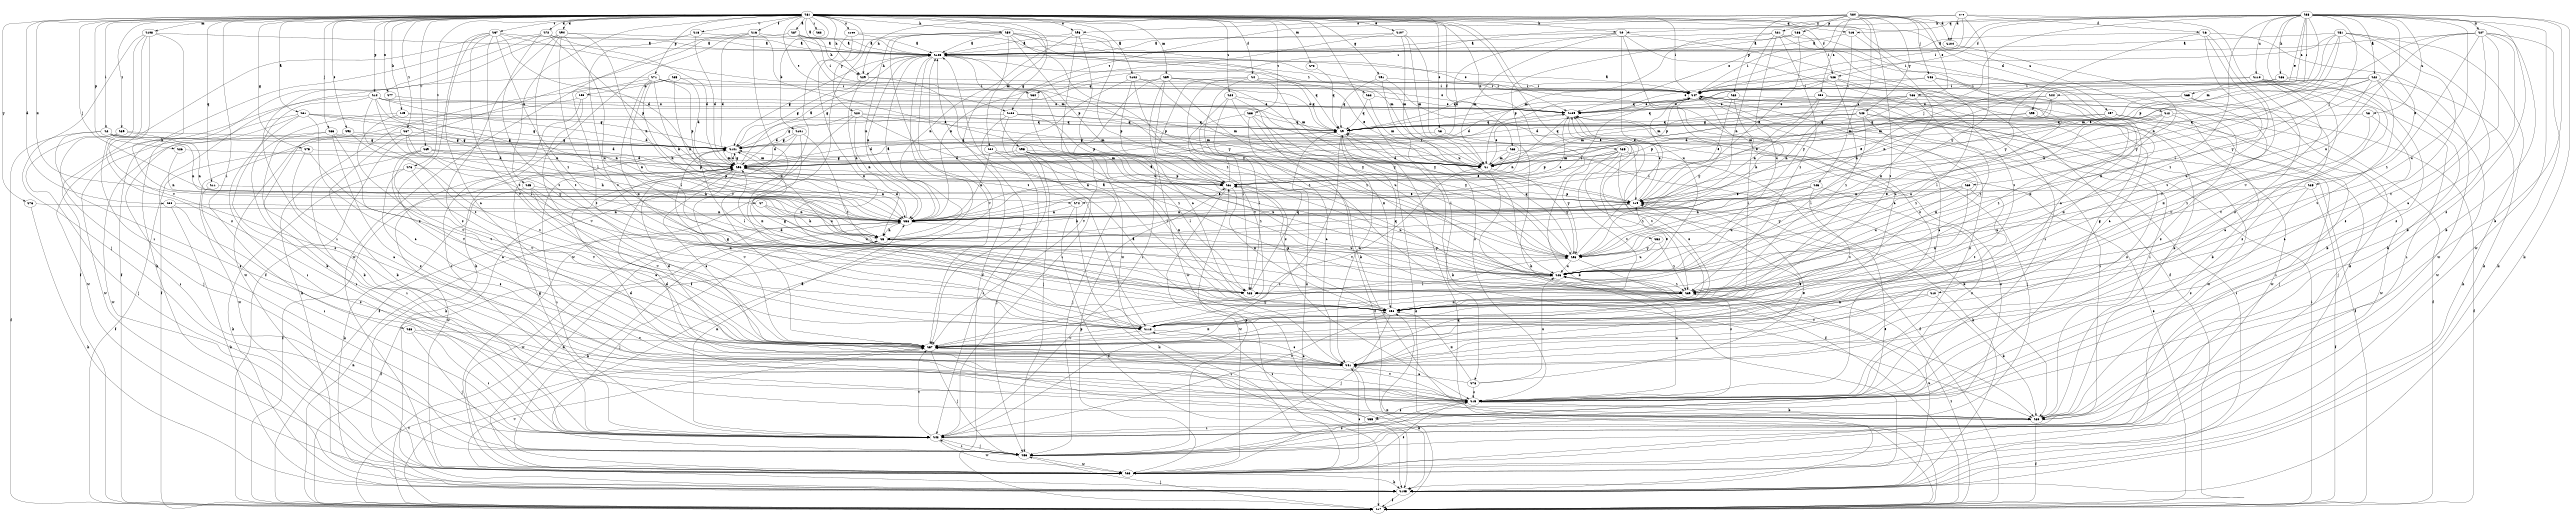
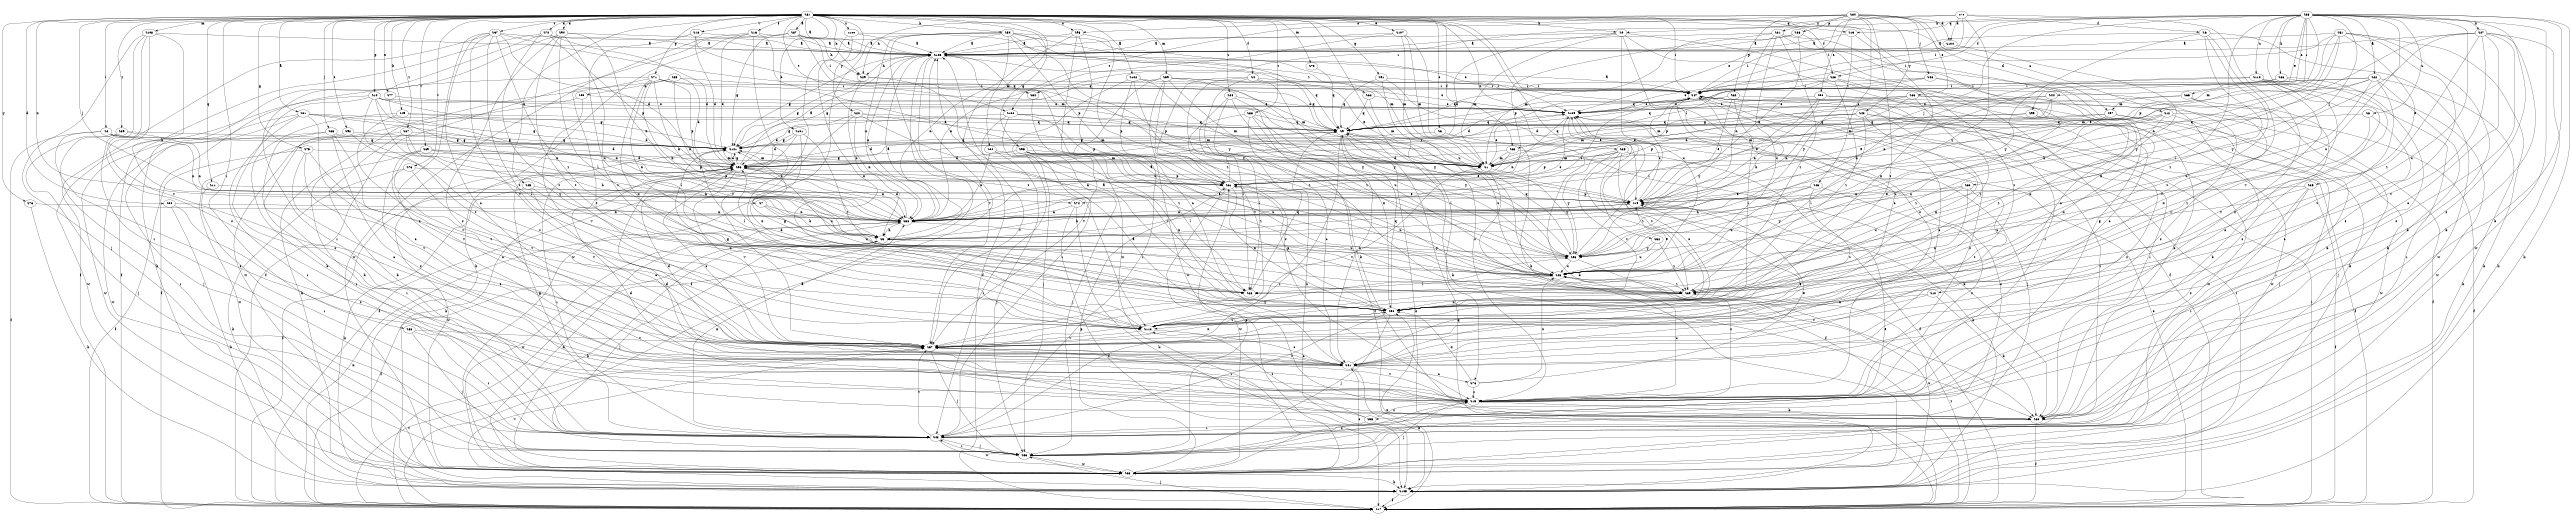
  strict digraph {
    S81
    S87
    S31
    S103
    S49
    S101
    S94
    S97
    S30
    S72
    S107
    S63
    S16
    S4
    S23
    S95
    S55
    S75
    S91
    S54
    S29
    S88
    S2
    S78
    S47
    S33
    S74
    S0
    S102
    S70
    S59
    S64
    S108
    S45
    S3
    S98
-   S26
    S71
    S14
    S52
    S11
    S13
-   S32
    S92
    S100
    S15
    S37
    S83
    S76
    S106
    S18
    S69
    S85
    S7
    S77
    S73
    S20
    S24
    S89
    S67
    S17
    n62 [label=S141]
    S9
    S68
    S58
    S41
    S53
    S42
    S57
    S93
    S62
    S80
    S96
    S105
    S90
    S39
    S28
    S46
    S112
    S1
    S61
    S19
    S109
    S5
    S38
    S44
    S99
    S60
    S27
    S86
    S65
    S22
    S8
    S110
    S10
    S84
    S56
    S12
    S43
    S104
    S48
    S66
    S36
    S82
    S21
    S40
    S79
    S6
    S34
    S35
    S50
    S51
    S25
    S81 -> S87 [label=a]
    S81 -> S31 [label=a]
    S81 -> S103 [label=a]
    S81 -> S49 [label=b]
    S81 -> S101 [label=b]
    S81 -> S94 [label=d]
    S81 -> S97 [label=d]
    S81 -> S30 [label=d]
    S81 -> S72 [label=d]
    S81 -> S107 [label=e]
    S81 -> S63 [label=f]
    S81 -> S16 [label=f]
    S81 -> S4 [label=f]
    S81 -> S23 [label=f]
    S81 -> S95 [label=g]
    S81 -> S55 [label=g]
    S81 -> S75 [label=g]
    S81 -> S91 [label=g]
    S81 -> S54 [label=h]
    S81 -> S29 [label=h]
    S81 -> S88 [label=i]
    S81 -> S2 [label=i]
    S81 -> S78 [label=i]
    S81 -> S47 [label=i]
    S81 -> S33 [label=j]
    S81 -> S74 [label=j]
    S81 -> S0 [label=k]
    S81 -> S102 [label=l]
    S81 -> S70 [label=m]
    S81 -> S59 [label=m]
    S81 -> S64 [label=m]
    S81 -> S108 [label=m]
    S81 -> S45 [label=n]
    S81 -> S3 [label=o]
    S81 -> S98 [label=o]
-   S81 -> S26 [label=p]
    S81 -> S71 [label=p]
    S81 -> S14 [label=p]
    S81 -> S52 [label=q]
    S81 -> S11 [label=q]
    S81 -> S13 [label=q]
-   S81 -> S32 [label=r]
    S81 -> S92 [label=s]
    S81 -> S100 [label=s]
    S81 -> S15 [label=s]
    S81 -> S37 [label=t]
    S81 -> S83 [label=t]
    S81 -> S76 [label=t]
    S81 -> S106 [label=t]
    S81 -> S18 [label=v]
    S81 -> S69 [label=v]
    S81 -> S85 [label=x]
    S81 -> S7 [label=x]
    S81 -> S77 [label=x]
    S81 -> S73 [label=y]
    S81 -> S20 [label=y]
    S81 -> S24 [label=z]
    S81 -> S89 [label=z]
    S81 -> S67 [label=z]
    S87 -> S103 [label=a]
    S87 -> S29 [label=h]
    S87 -> S47 [label=i]
    S87 -> S17 [label=f]
+   S87 -> n62 [label=g]
    S87 -> S9 [label=q]
    S31 -> n62 [label=g]
    S31 -> S9 [label=q]
    S31 -> S68 [label=w]
    S31 -> S58 [label=n]
    S31 -> S41 [label=c]
    S31 -> S53 [label=j]
    S31 -> S42 [label=r]
    S103 -> S29 [label=h]
    S103 -> S17 [label=f]
    S103 -> n62 [label=g]
    S103 -> S9 [label=q]
    S103 -> S58 [label=n]
    S103 -> S57 [label=v]
    S103 -> S93 [label=y]
    S103 -> S62 [label=z]
    S49 -> S9 [label=q]
    S49 -> S57 [label=v]
    S49 -> S80 [label=b]
    S49 -> S96 [label=d]
    S101 -> n62 [label=g]
    S101 -> S96 [label=d]
    S101 -> S105 [label=k]
    S101 -> S90 [label=x]
    S101 -> S39 [label=z]
    S94 -> S103 [label=a]
    S94 -> S15 [label=s]
    S94 -> S58 [label=n]
    S94 -> S42 [label=r]
    S94 -> S28 [label=l]
    S94 -> S46 [label=u]
    S94 -> S112 [label=t]
    S97 -> S9 [label=q]
    S97 -> S68 [label=w]
    S97 -> S53 [label=j]
    S97 -> S39 [label=z]
    S97 -> S1 [label=m]
    S30 -> S15 [label=s]
    S30 -> S58 [label=n]
    S30 -> S105 [label=k]
    S72 -> S103 [label=a]
    S72 -> S17 [label=f]
    S72 -> S96 [label=d]
    S72 -> S105 [label=k]
    S72 -> S112 [label=t]
    S72 -> S61 [label=p]
    S107 -> S103 [label=a]
    S107 -> S58 [label=n]
    S107 -> S105 [label=k]
    S107 -> S46 [label=u]
    S107 -> S1 [label=m]
    S63 -> S58 [label=n]
    S63 -> S80 [label=b]
    S63 -> S96 [label=d]
    S63 -> S1 [label=m]
    S16 -> S103 [label=a]
    S16 -> S68 [label=w]
    S16 -> S96 [label=d]
    S16 -> S105 [label=k]
    S16 -> S90 [label=x]
    S16 -> S19 [label=e]
    S4 -> S47 [label=i]
    S4 -> S9 [label=q]
    S4 -> S57 [label=v]
    S4 -> S93 [label=y]
    S4 -> S105 [label=k]
    S4 -> S61 [label=p]
    S23 -> S47 [label=i]
    S23 -> S41 [label=c]
    S23 -> S80 [label=b]
    S23 -> S39 [label=z]
    S23 -> S61 [label=p]
    S23 -> S109 [label=o]
    S95 -> S53 [label=j]
    S95 -> S42 [label=r]
    S95 -> S96 [label=d]
    S95 -> S90 [label=x]
    S95 -> S39 [label=z]
    S95 -> S28 [label=l]
    S95 -> S46 [label=u]
    S95 -> S19 [label=e]
-   S15 -> S55 [label=s]
+   S55 -> S15 [label=s]
    S55 -> S42 [label=r]
    S55 -> S96 [label=d]
    S55 -> S112 [label=t]
    S75 -> S17 [label=f]
    S75 -> S41 [label=c]
    S75 -> S96 [label=d]
    S75 -> S112 [label=t]
    S91 -> S47 [label=i]
    S91 -> S15 [label=s]
    S91 -> S9 [label=q]
    S91 -> S19 [label=e]
    S54 -> S103 [label=a]
    S54 -> S17 [label=f]
    S54 -> S68 [label=w]
    S54 -> S58 [label=n]
    S54 -> S93 [label=y]
    S54 -> S112 [label=t]
    S54 -> S1 [label=m]
    S54 -> S61 [label=p]
    S54 -> S19 [label=e]
    S54 -> S109 [label=o]
    S29 -> S47 [label=i]
    S29 -> n62 [label=g]
    S29 -> S46 [label=u]
    S29 -> S5 [label=h]
    S88 -> S53 [label=j]
    S88 -> S42 [label=r]
    S88 -> S57 [label=v]
    S2 -> S15 [label=s]
    S2 -> S17 [label=f]
    S2 -> n62 [label=g]
    S2 -> S58 [label=n]
    S2 -> S96 [label=d]
    S78 -> S15 [label=s]
-   S78 -> S41 [label=c]
+   S41 -> S78 [label=c]
    S78 -> S90 [label=x]
    S78 -> S46 [label=u]
    S78 -> S19 [label=e]
    S47 -> S103 [label=a]
    S47 -> S15 [label=s]
    S47 -> S41 [label=c]
    S47 -> S93 [label=y]
    S47 -> S96 [label=d]
    S47 -> S109 [label=o]
    S33 -> S15 [label=s]
    S33 -> n62 [label=g]
    S33 -> S68 [label=w]
    S33 -> S57 [label=v]
    S33 -> S80 [label=b]
    S74 -> S17 [label=f]
    S74 -> S58 [label=n]
    S74 -> S105 [label=k]
    S0 -> S103 [label=a]
    S0 -> S17 [label=f]
    S0 -> S41 [label=c]
    S0 -> S42 [label=r]
    S0 -> S96 [label=d]
    S0 -> S46 [label=u]
    S0 -> S1 [label=m]
    S102 -> S47 [label=i]
    S102 -> S42 [label=r]
    S102 -> S93 [label=y]
    S102 -> S39 [label=z]
    S102 -> S61 [label=p]
    S70 -> S9 [label=q]
    S59 -> S47 [label=i]
    S59 -> S15 [label=s]
    S59 -> n62 [label=g]
    S59 -> S68 [label=w]
    S59 -> S42 [label=r]
    S59 -> S93 [label=y]
    S59 -> S39 [label=z]
    S59 -> S109 [label=o]
    S64 -> S58 [label=n]
    S64 -> S53 [label=j]
    S64 -> S28 [label=l]
    S64 -> S1 [label=m]
    S108 -> S103 [label=a]
    S108 -> S15 [label=s]
    S108 -> S53 [label=j]
    S108 -> S42 [label=r]
    S108 -> S57 [label=v]
    S108 -> S5 [label=h]
    S45 -> S41 [label=c]
-   S45 -> S57 [label=v]
+   S75 -> S57 [label=v]
    S45 -> S105 [label=k]
    S45 -> S90 [label=x]
    S45 -> S19 [label=e]
    S3 -> n62 [label=g]
    S3 -> S80 [label=b]
    S98 -> S103 [label=a]
    S98 -> S68 [label=w]
    S98 -> S58 [label=n]
    S98 -> S41 [label=c]
    S98 -> S39 [label=z]
-   S26 -> S58 [label=n]
-   S26 -> S96 [label=d]
    S71 -> S47 [label=i]
    S71 -> S17 [label=f]
    S71 -> S58 [label=n]
    S71 -> S90 [label=x]
    S71 -> S28 [label=l]
    S71 -> S112 [label=t]
    S71 -> S1 [label=m]
    S71 -> S61 [label=p]
    S71 -> S5 [label=h]
    S14 -> S15 [label=s]
    S14 -> n62 [label=g]
    S14 -> S68 [label=w]
    S14 -> S58 [label=n]
    S14 -> S28 [label=l]
    S14 -> S112 [label=t]
    S14 -> S1 [label=m]
    S14 -> S109 [label=o]
    S52 -> S93 [label=y]
    S52 -> S39 [label=z]
    S52 -> S46 [label=u]
    S11 -> S42 [label=r]
    S11 -> S19 [label=e]
    S13 -> S103 [label=a]
    S13 -> S93 [label=y]
    S13 -> S90 [label=x]
    S92 -> n62 [label=g]
    S92 -> S42 [label=r]
    S92 -> S112 [label=t]
    S100 -> S103 [label=a]
    S100 -> S57 [label=v]
    S100 -> S90 [label=x]
    S100 -> S1 [label=m]
    S15 -> S57 [label=v]
    S15 -> S80 [label=b]
    S15 -> S96 [label=d]
    S15 -> S46 [label=u]
    S37 -> S103 [label=a]
    S37 -> S15 [label=s]
    S37 -> S17 [label=f]
    S37 -> S41 [label=c]
    S37 -> S57 [label=v]
    S37 -> S96 [label=d]
    S37 -> S39 [label=z]
    S37 -> S112 [label=t]
    S37 -> S1 [label=m]
    S83 -> S17 [label=f]
    S83 -> S9 [label=q]
    S83 -> S41 [label=c]
    S83 -> S93 [label=y]
    S83 -> S28 [label=l]
    S76 -> S15 [label=s]
    S76 -> S57 [label=v]
    S76 -> S105 [label=k]
    S76 -> S61 [label=p]
    S106 -> n62 [label=g]
    S106 -> S9 [label=q]
    S106 -> S53 [label=j]
    S106 -> S57 [label=v]
    S106 -> S1 [label=m]
    S106 -> S61 [label=p]
    S18 -> S103 [label=a]
+   S18 -> S9 [label=q]
    S18 -> S96 [label=d]
    S18 -> S112 [label=t]
    S69 -> S41 [label=c]
    S69 -> S42 [label=r]
    S69 -> S57 [label=v]
    S69 -> S1 [label=m]
    S69 -> S61 [label=p]
    S69 -> S5 [label=h]
    S85 -> S17 [label=f]
    S85 -> S93 [label=y]
    S85 -> S105 [label=k]
    S85 -> S39 [label=z]
    S85 -> S112 [label=t]
    S85 -> S1 [label=m]
    S85 -> S61 [label=p]
    S7 -> S58 [label=n]
    S7 -> S46 [label=u]
    S7 -> S5 [label=h]
    S77 -> S58 [label=n]
    S77 -> S109 [label=o]
    S73 -> S58 [label=n]
    S73 -> S105 [label=k]
    S20 -> S17 [label=f]
    S20 -> S9 [label=q]
    S20 -> S58 [label=n]
    S20 -> S96 [label=d]
    S20 -> S39 [label=z]
    S20 -> S1 [label=m]
    S24 -> S80 [label=b]
    S24 -> S90 [label=x]
    S24 -> S28 [label=l]
    S24 -> S46 [label=u]
    S24 -> S109 [label=o]
    S89 -> n62 [label=g]
    S89 -> S58 [label=n]
    S89 -> S53 [label=j]
    S89 -> S42 [label=r]
    S67 -> n62 [label=g]
    S67 -> S68 [label=w]
    S67 -> S93 [label=y]
    S67 -> S80 [label=b]
    S67 -> S5 [label=h]
    S17 -> S103 [label=a]
    S17 -> S47 [label=i]
    S17 -> S9 [label=q]
    S17 -> S58 [label=n]
    S17 -> S53 [label=j]
    S17 -> S57 [label=v]
    S17 -> S90 [label=x]
    S17 -> S39 [label=z]
    S17 -> S109 [label=o]
    n62 -> S96 [label=d]
    n62 -> S28 [label=l]
    n62 -> S1 [label=m]
    S9 -> n62 [label=g]
    S9 -> S41 [label=c]
    S9 -> S42 [label=r]
    S9 -> S80 [label=b]
    S9 -> S96 [label=d]
    S9 -> S105 [label=k]
-   S68 -> S15 [label=s]
+   S9 -> S46 [label=u]
+   S68 -> S15 [label=j]
    S68 -> S58 [label=n]
    S68 -> S41 [label=c]
    S68 -> S105 [label=k]
    S68 -> S61 [label=p]
    S68 -> S5 [label=h]
    S58 -> S47 [label=i]
    S58 -> S68 [label=w]
    S58 -> S96 [label=d]
    S58 -> S46 [label=u]
    S58 -> S109 [label=o]
    S58 -> S5 [label=h]
    S41 -> S57 [label=v]
    S41 -> S96 [label=d]
    S41 -> S105 [label=k]
    S41 -> S19 [label=e]
    S41 -> S109 [label=o]
    S53 -> S15 [label=s]
    S53 -> S68 [label=w]
    S53 -> S42 [label=r]
    S53 -> S61 [label=p]
    S53 -> S19 [label=e]
    S53 -> S109 [label=o]
    S42 -> S47 [label=i]
    S42 -> n62 [label=g]
    S42 -> S68 [label=w]
    S42 -> S58 [label=n]
    S42 -> S53 [label=j]
    S42 -> S57 [label=v]
    S57 -> S41 [label=c]
    S57 -> S53 [label=j]
    S57 -> S93 [label=y]
    S57 -> S90 [label=x]
    S93 -> S47 [label=i]
    S93 -> S15 [label=s]
    S93 -> S9 [label=q]
    S93 -> S46 [label=u]
    S62 -> S9 [label=q]
    S62 -> S1 [label=m]
    S62 -> S109 [label=o]
    S80 -> S103 [label=a]
    S80 -> S47 [label=i]
    S80 -> S17 [label=f]
    S96 -> S103 [label=a]
    S96 -> S17 [label=f]
    S96 -> n62 [label=g]
    S96 -> S68 [label=w]
    S96 -> S58 [label=n]
    S96 -> S41 [label=c]
    S96 -> S42 [label=r]
    S96 -> S57 [label=v]
    S96 -> S46 [label=u]
    S96 -> S61 [label=p]
    S105 -> S47 [label=i]
    S105 -> S17 [label=f]
    S105 -> S57 [label=v]
    S105 -> S46 [label=u]
    S90 -> S103 [label=a]
    S90 -> S47 [label=i]
    S90 -> S9 [label=q]
    S90 -> S53 [label=j]
    S90 -> S42 [label=r]
+   S90 -> S112 [label=t]
    S90 -> S61 [label=p]
    S39 -> n62 [label=g]
    S39 -> S90 [label=x]
    S28 -> S9 [label=q]
    S28 -> S96 [label=d]
    S46 -> S103 [label=a]
    S46 -> S39 [label=z]
    S46 -> S28 [label=l]
    S46 -> S19 [label=e]
    S112 -> n62 [label=g]
    S112 -> S41 [label=c]
    S112 -> S57 [label=v]
    S1 -> S17 [label=f]
    S1 -> n62 [label=g]
    S1 -> S57 [label=v]
    S1 -> S93 [label=y]
    S1 -> S109 [label=o]
    S61 -> S47 [label=i]
    S61 -> S68 [label=w]
    S61 -> S90 [label=x]
    S61 -> S46 [label=u]
    S19 -> S58 [label=n]
-   S19 -> S61 [label=p]
+   S61 -> S19 [label=p]
    S19 -> S109 [label=o]
    S19 -> S5 [label=h]
    S109 -> S9 [label=q]
    S109 -> S58 [label=n]
    S109 -> S53 [label=j]
    S109 -> S112 [label=t]
    S5 -> S103 [label=a]
    S5 -> S17 [label=f]
    S5 -> S53 [label=j]
    S5 -> S93 [label=y]
    S38 -> S23 [label=f]
    S38 -> S47 [label=i]
    S38 -> S74 [label=j]
    S38 -> S0 [label=k]
    S38 -> S13 [label=q]
    S38 -> S15 [label=s]
    S38 -> S68 [label=w]
    S38 -> S57 [label=v]
    S38 -> S80 [label=b]
    S38 -> S105 [label=k]
    S38 -> S28 [label=l]
    S38 -> S46 [label=u]
    S38 -> S1 [label=m]
    S38 -> S44 [label=c]
    S38 -> S99 [label=e]
    S38 -> S60 [label=j]
    S38 -> S27 [label=k]
    S38 -> S86 [label=k]
    S38 -> S65 [label=r]
    S38 -> S22 [label=r]
    S38 -> S8 [label=u]
    S38 -> S110 [label=u]
    S38 -> S10 [label=u]
    S44 -> n62 [label=g]
    S44 -> S1 [label=m]
    S44 -> S19 [label=e]
    S44 -> S109 [label=o]
    S99 -> S9 [label=q]
    S99 -> S96 [label=d]
    S99 -> S90 [label=x]
    S99 -> S46 [label=u]
    S60 -> S93 [label=y]
    S60 -> S90 [label=x]
    S60 -> S46 [label=u]
    S60 -> S112 [label=t]
    S60 -> S19 [label=n]
    S27 -> S103 [label=a]
    S27 -> S15 [label=s]
    S27 -> S41 [label=c]
    S27 -> S57 [label=v]
    S27 -> S93 [label=y]
    S27 -> S80 [label=b]
    S27 -> S105 [label=k]
    S27 -> S39 [label=z]
    S27 -> S61 [label=p]
    S86 -> S47 [label=i]
    S86 -> S58 [label=n]
    S86 -> S57 [label=v]
    S86 -> S80 [label=b]
    S65 -> S9 [label=q]
    S65 -> S41 [label=c]
    S65 -> S90 [label=x]
-   S65 -> S1 [label=m]
+   S65 -> S97 [label=m]
    S22 -> S47 [label=i]
    S22 -> S9 [label=q]
    S22 -> S80 [label=b]
    S22 -> S105 [label=k]
    S22 -> S46 [label=u]
    S22 -> S112 [label=t]
    S22 -> S1 [label=m]
    S22 -> S5 [label=h]
    S8 -> S9 [label=q]
    S8 -> S41 [label=c]
    S8 -> S39 [label=z]
    S110 -> S47 [label=i]
    S110 -> S15 [label=s]
    S110 -> S68 [label=w]
    S110 -> S42 [label=r]
    S110 -> S57 [label=v]
    S110 -> S5 [label=h]
    S10 -> S57 [label=v]
    S10 -> S80 [label=b]
    S10 -> S90 [label=x]
    S84 -> S29 [label=h]
    S84 -> S98 [label=o]
    S84 -> S106 [label=t]
    S84 -> S112 [label=t]
    S84 -> S56 [label=c]
    S84 -> S12 [label=c]
    S84 -> S43 [label=c]
    S84 -> S104 [label=d]
    S84 -> S48 [label=j]
    S84 -> S66 [label=o]
    S84 -> S36 [label=p]
    S84 -> S82 [label=p]
    S84 -> S21 [label=y]
    S84 -> S40 [label=y]
    S56 -> S17 [label=f]
    S56 -> S68 [label=w]
    S56 -> S58 [label=n]
    S56 -> S19 [label=e]
    S56 -> S109 [label=o]
    S12 -> S17 [label=f]
    S12 -> S9 [label=q]
    S12 -> S42 [label=r]
    S12 -> S96 [label=d]
    S12 -> S39 [label=z]
    S12 -> S46 [label=u]
    S43 -> S15 [label=s]
    S43 -> S46 [label=u]
    S43 -> S112 [label=t]
    S43 -> S19 [label=e]
    S43 -> S5 [label=h]
    S104 -> S47 [label=i]
    S104 -> S90 [label=x]
    S48 -> S47 [label=i]
    S48 -> S15 [label=s]
    S48 -> S9 [label=q]
    S48 -> S90 [label=x]
-   S48 -> S28 [label=l]
+   S48 -> S63 [label=l]
    S66 -> S58 [label=n]
    S66 -> S53 [label=j]
    S66 -> S80 [label=b]
    S66 -> S96 [label=d]
    S66 -> S39 [label=z]
    S66 -> S1 [label=m]
    S66 -> S109 [label=o]
    S36 -> S103 [label=a]
    S36 -> S41 [label=c]
    S36 -> S1 [label=m]
    S36 -> S19 [label=e]
    S82 -> S68 [label=w]
    S82 -> S19 [label=e]
    S82 -> S109 [label=o]
    S82 -> S5 [label=h]
    S21 -> S103 [label=a]
    S21 -> S58 [label=n]
    S21 -> S105 [label=k]
    S21 -> S39 [label=z]
    S21 -> S46 [label=u]
    S21 -> S112 [label=t]
    S21 -> S61 [label=p]
    S40 -> S15 [label=s]
    S40 -> S17 [label=f]
    S40 -> S9 [label=q]
    S40 -> S90 [label=x]
    S40 -> S28 [label=l]
    S40 -> S1 [label=m]
    S40 -> S61 [label=p]
    S79 -> S47 [label=i]
    S79 -> S15 [label=s]
    S79 -> S93 [label=y]
    S79 -> S109 [label=o]
    S79 -> S104 [label=d]
    S79 -> S6 [label=f]
    S79 -> S34 [label=r]
    S6 -> S103 [label=a]
    S6 -> S68 [label=w]
    S6 -> S57 [label=v]
    S6 -> S93 [label=y]
    S6 -> S39 [label=z]
    S6 -> S112 [label=t]
    S34 -> S57 [label=v]
    S35 -> S68 [label=w]
    S35 -> S58 [label=n]
    S35 -> S96 [label=d]
    S35 -> S34 [label=r]
    S35 -> S50 [label=n]
    S50 -> S57 [label=v]
    S50 -> S105 [label=k]
    S50 -> S109 [label=o]
    S51 -> S103 [label=a]
    S51 -> S47 [label=i]
    S51 -> S15 [label=s]
    S51 -> S58 [label=n]
    S51 -> S93 [label=y]
    S51 -> S80 [label=b]
    S51 -> S105 [label=k]
    S51 -> S19 [label=e]
    S51 -> S25 [label=e]
    S25 -> S15 [label=s]
    S25 -> S17 [label=f]
-   S50 -> S42 [label=r]
+   S25 -> S42 [label=r]
    S25 -> S46 [label=u]
    S25 -> S19 [label=e]
  }
